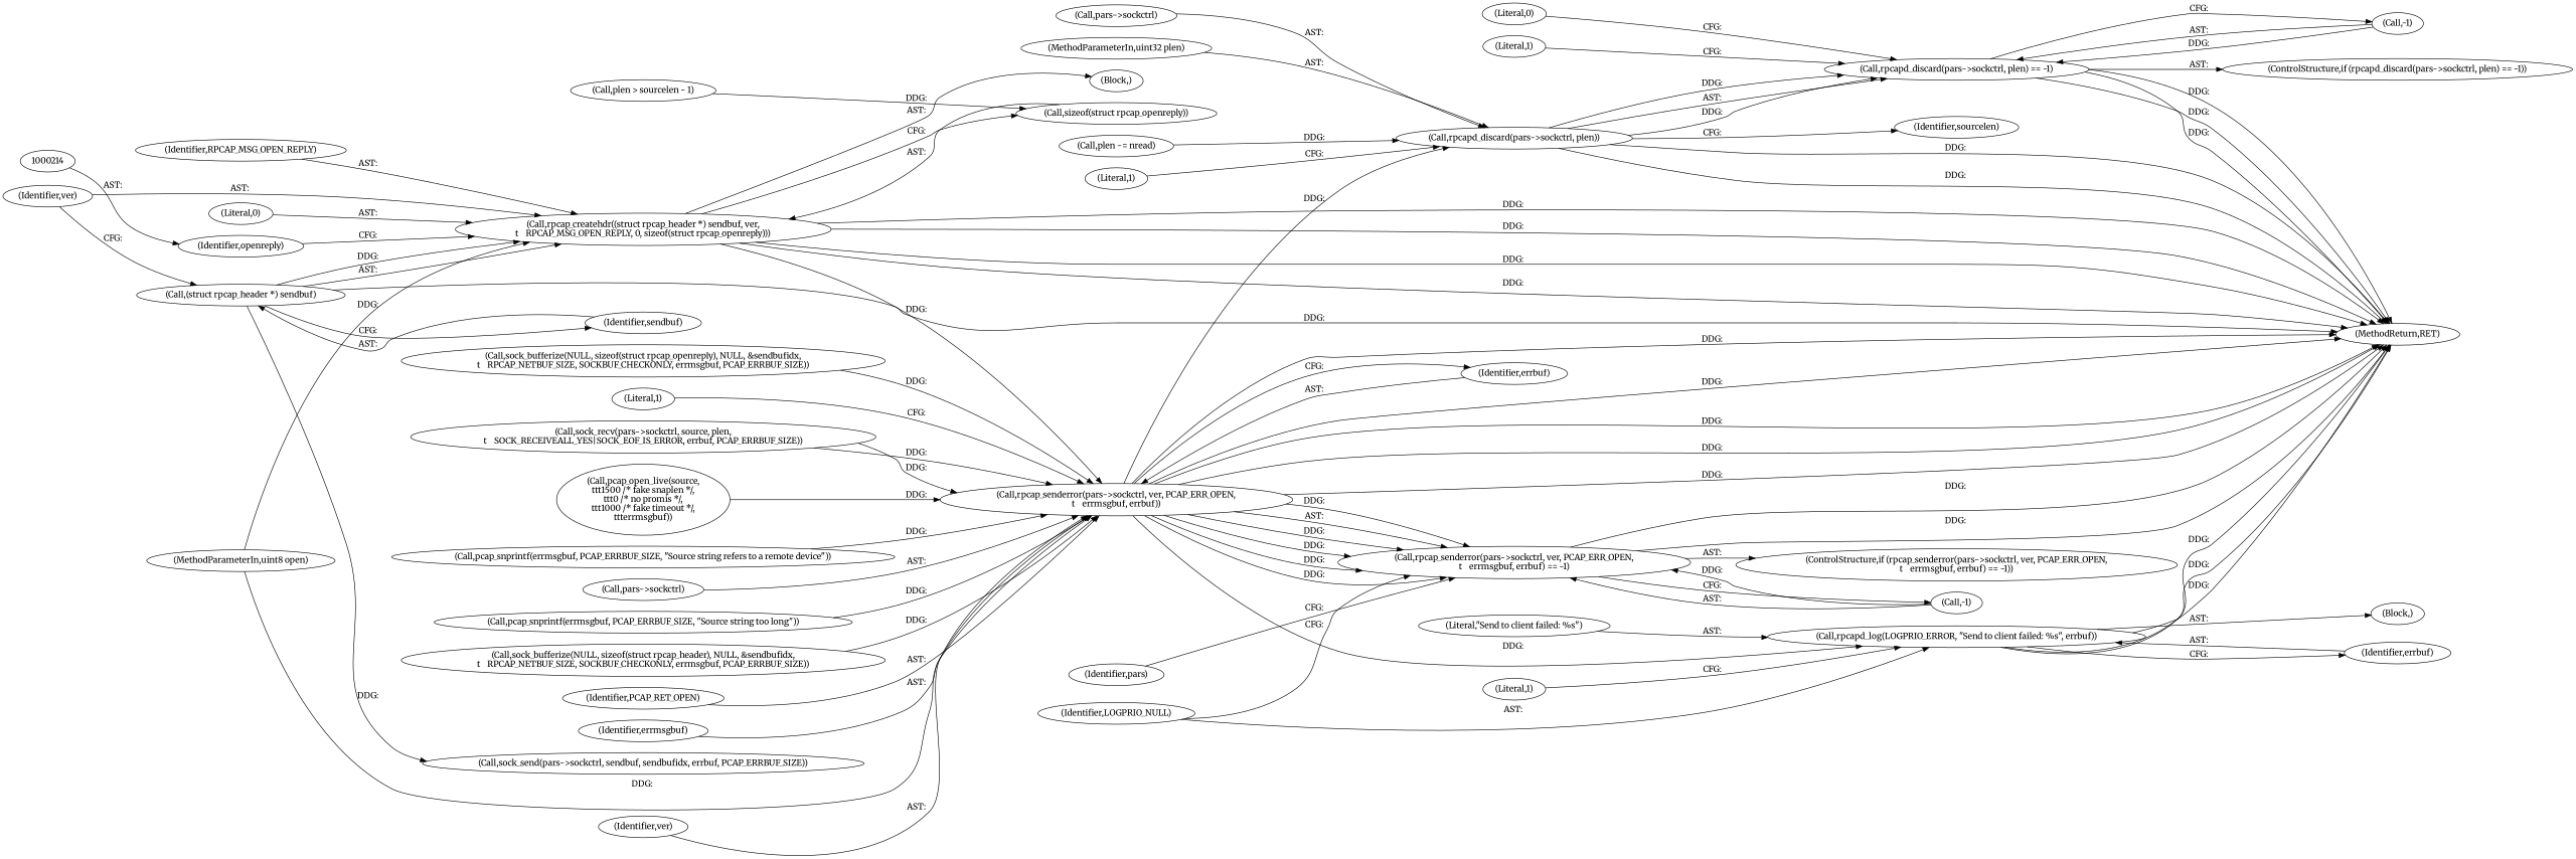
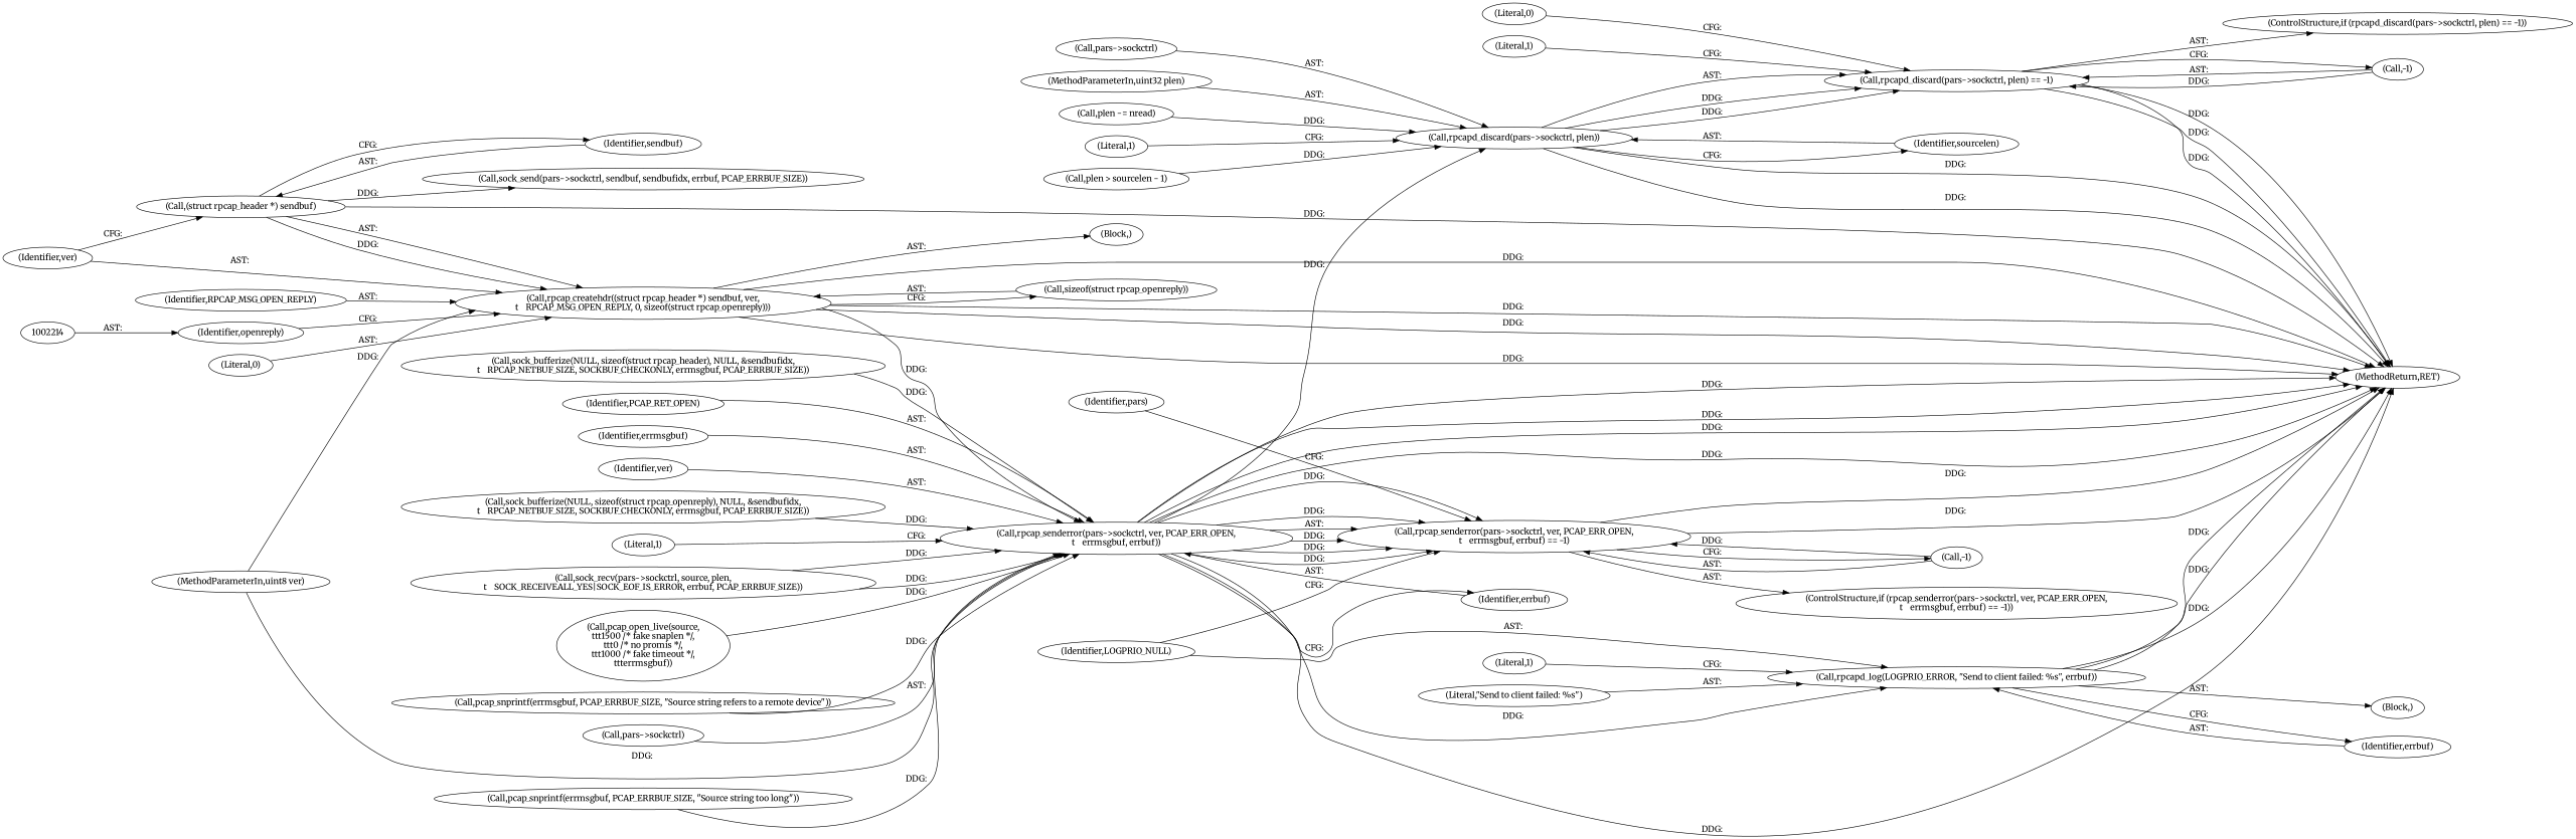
  digraph {
    fontname=Merriweather
    rankdir=LR
    node [fontname=Merriweather]
    edge [fontname=Merriweather]
    n1 [label="(Call,rpcap_createhdr((struct rpcap_header *) sendbuf, ver,\n\t    RPCAP_MSG_OPEN_REPLY, 0, sizeof(struct rpcap_openreply)))"]
    n2 [label="(Call,rpcap_senderror(pars->sockctrl, ver, PCAP_ERR_OPEN,\n\t    errmsgbuf, errbuf))"]
    n3 [label="(Block,)"]
    n4 [label="(MethodReturn,RET)"]
    n5 [label="(Call,sizeof(struct rpcap_openreply))"]
    n6 [label="(Call,rpcap_senderror(pars->sockctrl, ver, PCAP_ERR_OPEN,\n\t    errmsgbuf, errbuf) == -1)"]
    n7 [label="(Call,rpcapd_log(LOGPRIO_ERROR, \"Send to client failed: %s\", errbuf))"]
    n8 [label="(Call,rpcapd_discard(pars->sockctrl, plen))"]
    n9 [label="(Identifier,errbuf)"]
    n10 [label="(Call,(struct rpcap_header *) sendbuf)"]
    n11 [label="(Call,sock_send(pars->sockctrl, sendbuf, sendbufidx, errbuf, PCAP_ERRBUF_SIZE))"]
    n12 [label="(Identifier,sendbuf)"]
-   n13 [label="(MethodParameterIn,uint8 open)"]
+   n13 [label="(MethodParameterIn,uint8 ver)"]
    n14 [label="(Call,-1)"]
    n15 [label="(ControlStructure,if (rpcap_senderror(pars->sockctrl, ver, PCAP_ERR_OPEN,\n\t    errmsgbuf, errbuf) == -1))"]
    n16 [label="(Identifier,errbuf)"]
    n17 [label="(Block,)"]
    n18 [label="(Call,rpcapd_discard(pars->sockctrl, plen) == -1)"]
    n19 [label="(Identifier,sourcelen)"]
    n20 [label="(Call,-1)"]
    n21 [label="(ControlStructure,if (rpcapd_discard(pars->sockctrl, plen) == -1))"]
    n22 [label="(Literal,0)"]
    n23 [label="(Call,pars->sockctrl)"]
    n24 [label="(Identifier,RPCAP_MSG_OPEN_REPLY)"]
    n25 [label="(MethodParameterIn,uint32 plen)"]
    n26 [label="(Literal,0)"]
    n27 [label="(Call,pcap_snprintf(errmsgbuf, PCAP_ERRBUF_SIZE, \"Source string too long\"))"]
    n28 [label="(Call,plen -= nread)"]
    n29 [label="(Literal,1)"]
    n30 [label="(Call,sock_bufferize(NULL, sizeof(struct rpcap_header), NULL, &sendbufidx,\n\t    RPCAP_NETBUF_SIZE, SOCKBUF_CHECKONLY, errmsgbuf, PCAP_ERRBUF_SIZE))"]
    n31 [label="(Identifier,PCAP_RET_OPEN)"]
    n32 [label="(Literal,1)"]
    n33 [label="(Identifier,errmsgbuf)"]
    n34 [label="(Literal,\"Send to client failed: %s\")"]
    n35 [label="(Identifier,pars)"]
    n36 [label="(Identifier,LOGPRIO_NULL)"]
    n37 [label="(Identifier,ver)"]
    n38 [label="(Literal,1)"]
    n39 [label="(Call,plen > sourcelen - 1)"]
    n40 [label="(Call,sock_bufferize(NULL, sizeof(struct rpcap_openreply), NULL, &sendbufidx,\n\t    RPCAP_NETBUF_SIZE, SOCKBUF_CHECKONLY, errmsgbuf, PCAP_ERRBUF_SIZE))"]
    n41 [label="(Literal,1)"]
    n42 [label="(Call,sock_recv(pars->sockctrl, source, plen,\n\t    SOCK_RECEIVEALL_YES|SOCK_EOF_IS_ERROR, errbuf, PCAP_ERRBUF_SIZE))"]
    n43 [label="(Call,pcap_open_live(source,\n\t\t\t1500 /* fake snaplen */,\n\t\t\t0 /* no promis */,\n\t\t\t1000 /* fake timeout */,\n\t\t\terrmsgbuf))"]
    n44 [label="(Call,pcap_snprintf(errmsgbuf, PCAP_ERRBUF_SIZE, \"Source string refers to a remote device\"))"]
    n45 [label="(Identifier,openreply)"]
    n46 [label="(Call,pars->sockctrl)"]
    n47 [label="(Identifier,ver)"]
-   1000214
+   1000214 [label=1002214]
    n1 -> n2 [label="DDG: "]
    n1 -> n3 [label="AST: "]
    n1 -> n4 [label="DDG: "]
    n1 -> n4 [label="DDG: "]
    n1 -> n4 [label="DDG: "]
    n1 -> n4 [label="DDG: "]
    n1 -> n5 [label="CFG: "]
    n2 -> n4 [label="DDG: "]
    n2 -> n4 [label="DDG: "]
    n2 -> n4 [label="DDG: "]
    n2 -> n4 [label="DDG: "]
    n2 -> n4 [label="DDG: "]
    n2 -> n6 [label="AST: "]
    n2 -> n6 [label="DDG: "]
    n2 -> n6 [label="DDG: "]
    n2 -> n6 [label="DDG: "]
    n2 -> n6 [label="DDG: "]
    n2 -> n6 [label="DDG: "]
    n2 -> n7 [label="DDG: "]
    n2 -> n8 [label="DDG: "]
    n2 -> n9 [label="CFG: "]
    n5 -> n1 [label="AST: "]
    n6 -> n4 [label="DDG: "]
    n6 -> n4 [label="DDG: "]
    n6 -> n14 [label="CFG: "]
    n6 -> n15 [label="AST: "]
    n7 -> n4 [label="DDG: "]
    n7 -> n4 [label="DDG: "]
    n7 -> n4 [label="DDG: "]
    n7 -> n16 [label="CFG: "]
    n7 -> n17 [label="AST: "]
    n8 -> n4 [label="DDG: "]
    n8 -> n4 [label="DDG: "]
    n8 -> n18 [label="AST: "]
    n8 -> n18 [label="DDG: "]
    n8 -> n18 [label="DDG: "]
    n8 -> n19 [label="CFG: "]
    n9 -> n2 [label="AST: "]
    n10 -> n1 [label="AST: "]
    n10 -> n1 [label="DDG: "]
    n10 -> n4 [label="DDG: "]
    n10 -> n11 [label="DDG: "]
    n10 -> n12 [label="CFG: "]
    n12 -> n10 [label="AST: "]
    n13 -> n1 [label="DDG: "]
    n13 -> n2 [label="DDG: "]
    n14 -> n6 [label="AST: "]
    n14 -> n6 [label="DDG: "]
    n16 -> n7 [label="AST: "]
    n18 -> n4 [label="DDG: "]
    n18 -> n4 [label="DDG: "]
    n18 -> n4 [label="DDG: "]
    n18 -> n20 [label="CFG: "]
    n18 -> n21 [label="AST: "]
+   n19 -> n8 [label="AST: "]
    n20 -> n18 [label="AST: "]
    n20 -> n18 [label="DDG: "]
    n22 -> n1 [label="AST: "]
    n23 -> n8 [label="AST: "]
    n24 -> n1 [label="AST: "]
    n25 -> n8 [label="AST: "]
    n26 -> n18 [label="CFG: "]
    n27 -> n2 [label="DDG: "]
    n28 -> n8 [label="DDG: "]
    n29 -> n18 [label="CFG: "]
    n30 -> n2 [label="DDG: "]
    n31 -> n2 [label="AST: "]
    n32 -> n8 [label="CFG: "]
    n33 -> n2 [label="AST: "]
    n34 -> n7 [label="AST: "]
    n35 -> n6 [label="CFG: "]
    n36 -> n6 [label="CFG: "]
    n36 -> n7 [label="AST: "]
    n37 -> n2 [label="AST: "]
    n38 -> n7 [label="CFG: "]
-   n39 -> n5 [label="DDG: "]
+   n39 -> n8 [label="DDG: "]
    n40 -> n2 [label="DDG: "]
    n41 -> n2 [label="CFG: "]
    n42 -> n2 [label="DDG: "]
    n42 -> n2 [label="DDG: "]
    n43 -> n2 [label="DDG: "]
    n44 -> n2 [label="DDG: "]
    n45 -> n1 [label="CFG: "]
    n46 -> n2 [label="AST: "]
    n47 -> n1 [label="AST: "]
    n47 -> n10 [label="CFG: "]
    1000214 -> n45 [label="AST: "]
  }
